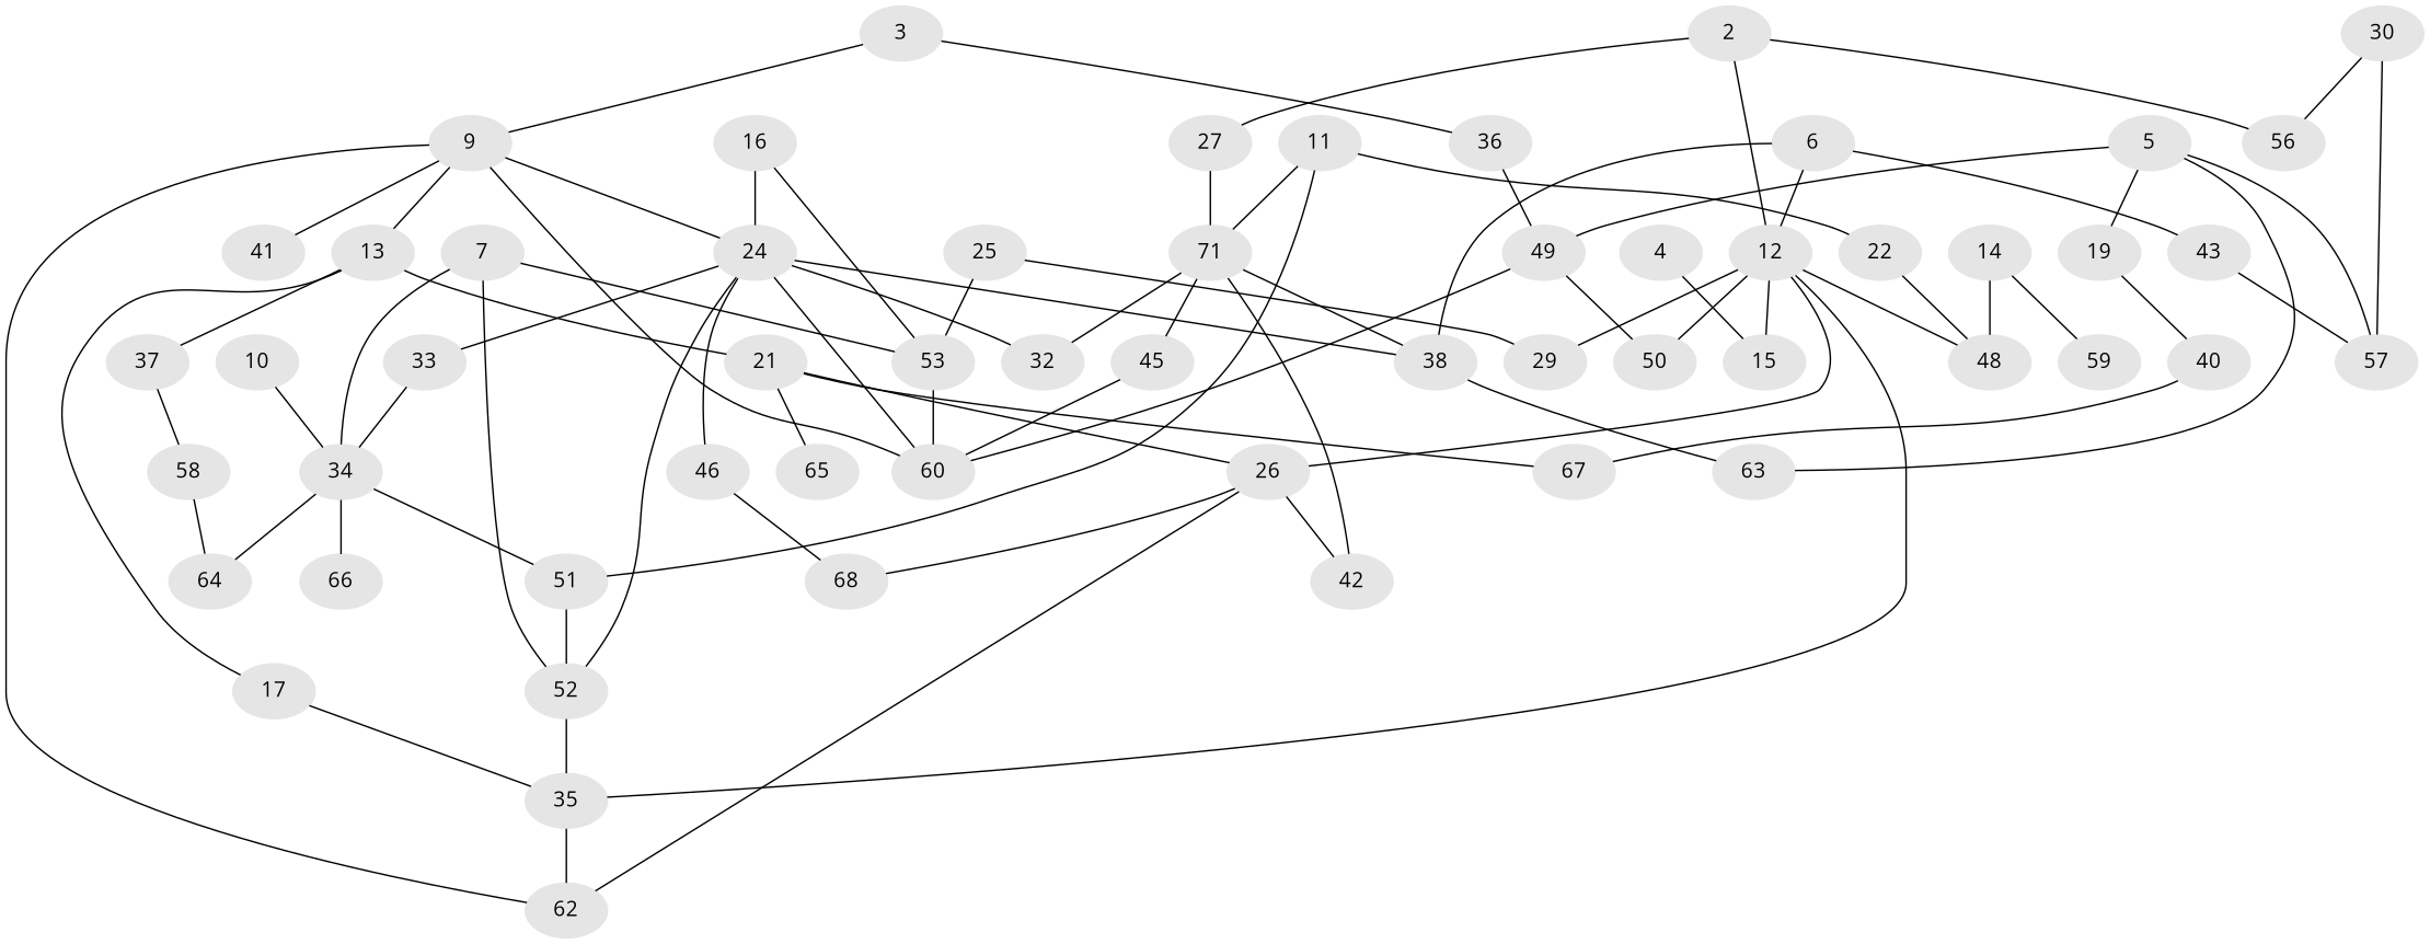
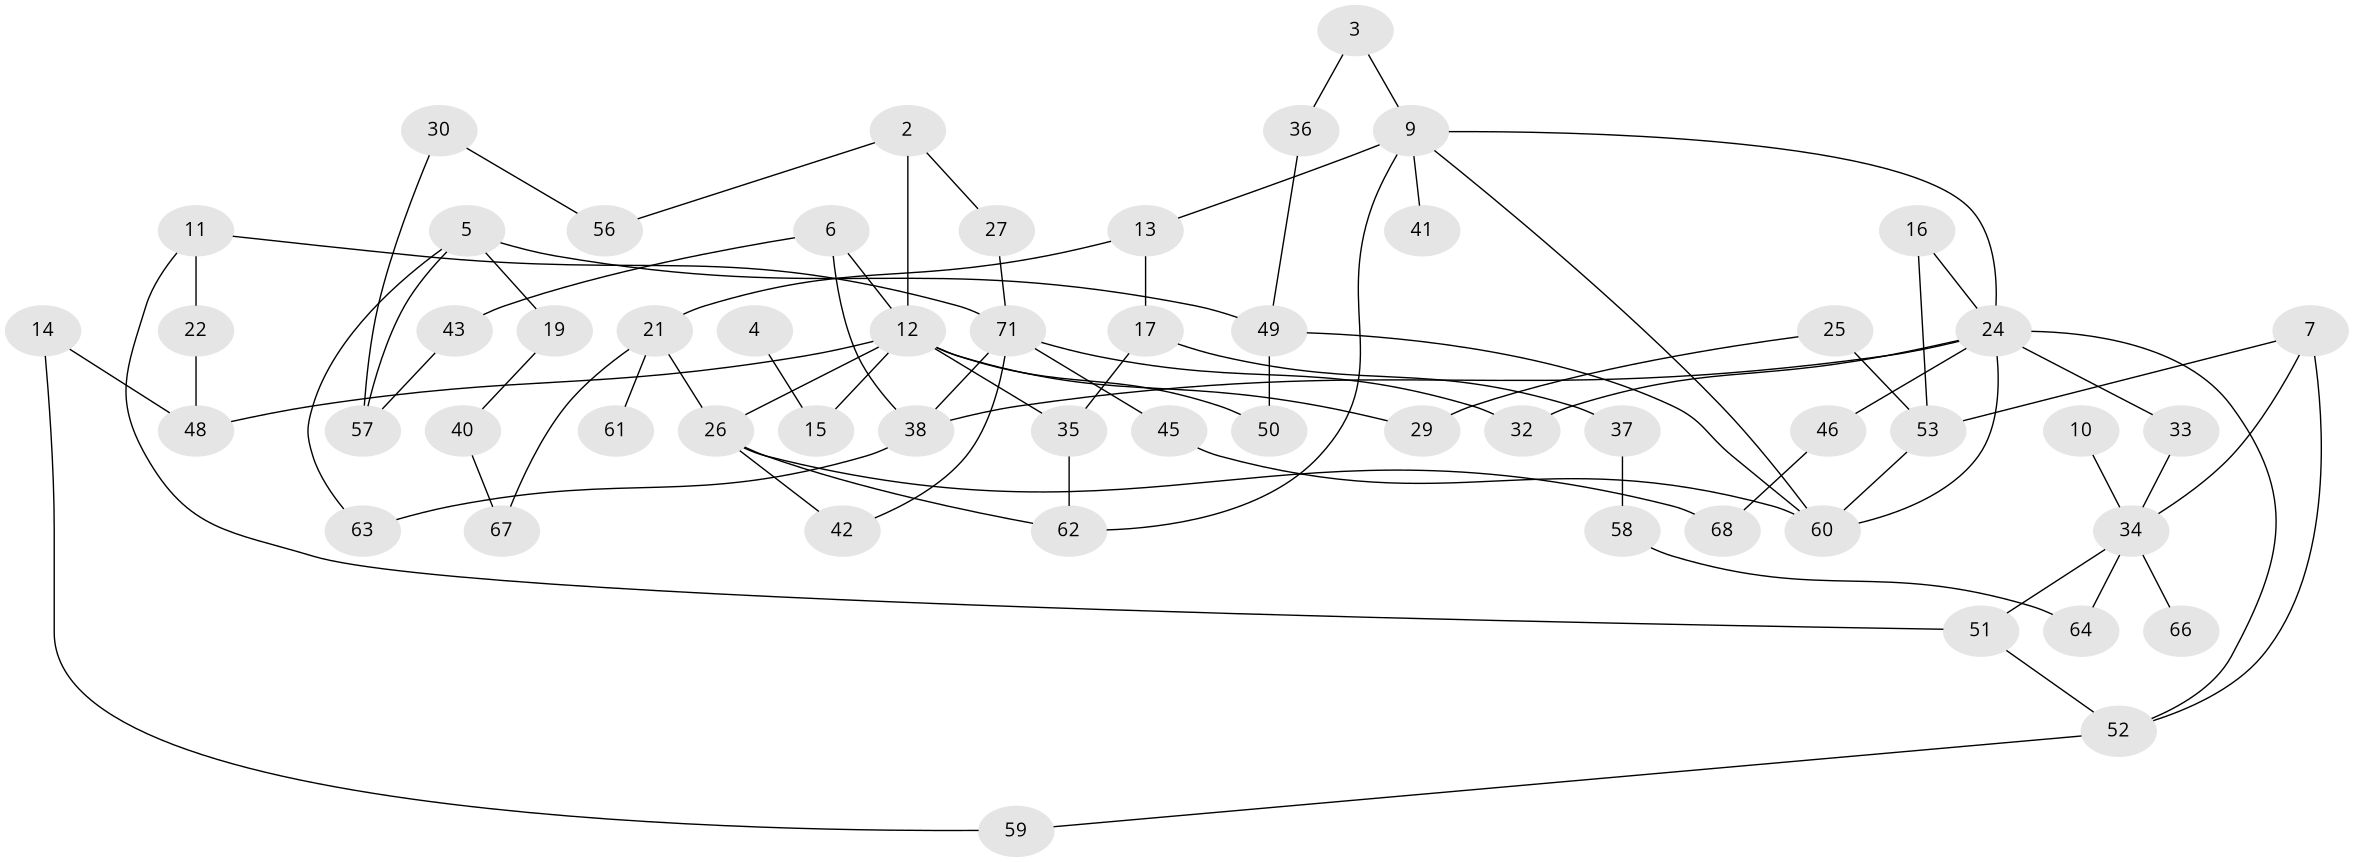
  graph {
    fontname="Open Sans"
    node [color=gray90 fontname="Open Sans" style=filled]
    edge [fontname="Open Sans" weight=1.0]
    2
    12
    27
    56
    10
    34
    15
    26
    29
    35
    48
    50
    n13 [label=71]
    3
    9
    36
    13
    24
    41
    60
    62
    49
    4
    5
    19
    57
    63
    40
    6
    38
    43
    7
    52
    53
    51
    64
    66
    59
    17
    21
    32
    33
    46
    11
    22
    42
    45
    68
    37
-   61 [label=65]
+   61
    67
    14
    16
    58
    25
    30
    2 -- 12
    2 -- 27
    2 -- 56
    12 -- 15
    12 -- 26
    12 -- 29
    12 -- 35
    12 -- 48
    12 -- 50
    27 -- n13
    10 -- 34
    34 -- 51
    34 -- 64
    34 -- 66
    26 -- 62
    26 -- 42
    26 -- 68
    35 -- 62
    n13 -- 38
    n13 -- 32
    n13 -- 42
    n13 -- 45
    3 -- 9
    3 -- 36
    9 -- 13
    9 -- 24
    9 -- 41
    9 -- 60
    9 -- 62
    36 -- 49
    13 -- 17
    13 -- 21
    24 -- 60
    24 -- 38
    24 -- 52
    24 -- 32
    24 -- 33
    24 -- 46
    49 -- 50
    49 -- 60
    4 -- 15
    5 -- 49
    5 -- 19
    5 -- 57
    5 -- 63
    19 -- 40
    40 -- 67
    6 -- 12
    6 -- 38
    6 -- 43
    38 -- 63
    43 -- 57
    7 -- 34
    7 -- 52
    7 -- 53
-   52 -- 35
+   52 -- 59
    53 -- 60
    51 -- 52
    17 -- 35
-   13 -- 37
+   17 -- 37
    21 -- 26
    21 -- 61
    21 -- 67
    33 -- 34
    46 -- 68
    11 -- n13
    11 -- 51
    11 -- 22
    22 -- 48
    45 -- 60
    37 -- 58
    14 -- 48
    14 -- 59
    16 -- 24 [weight=2.0]
    16 -- 53
    58 -- 64
    25 -- 29
    25 -- 53
    30 -- 56
    30 -- 57
  }
